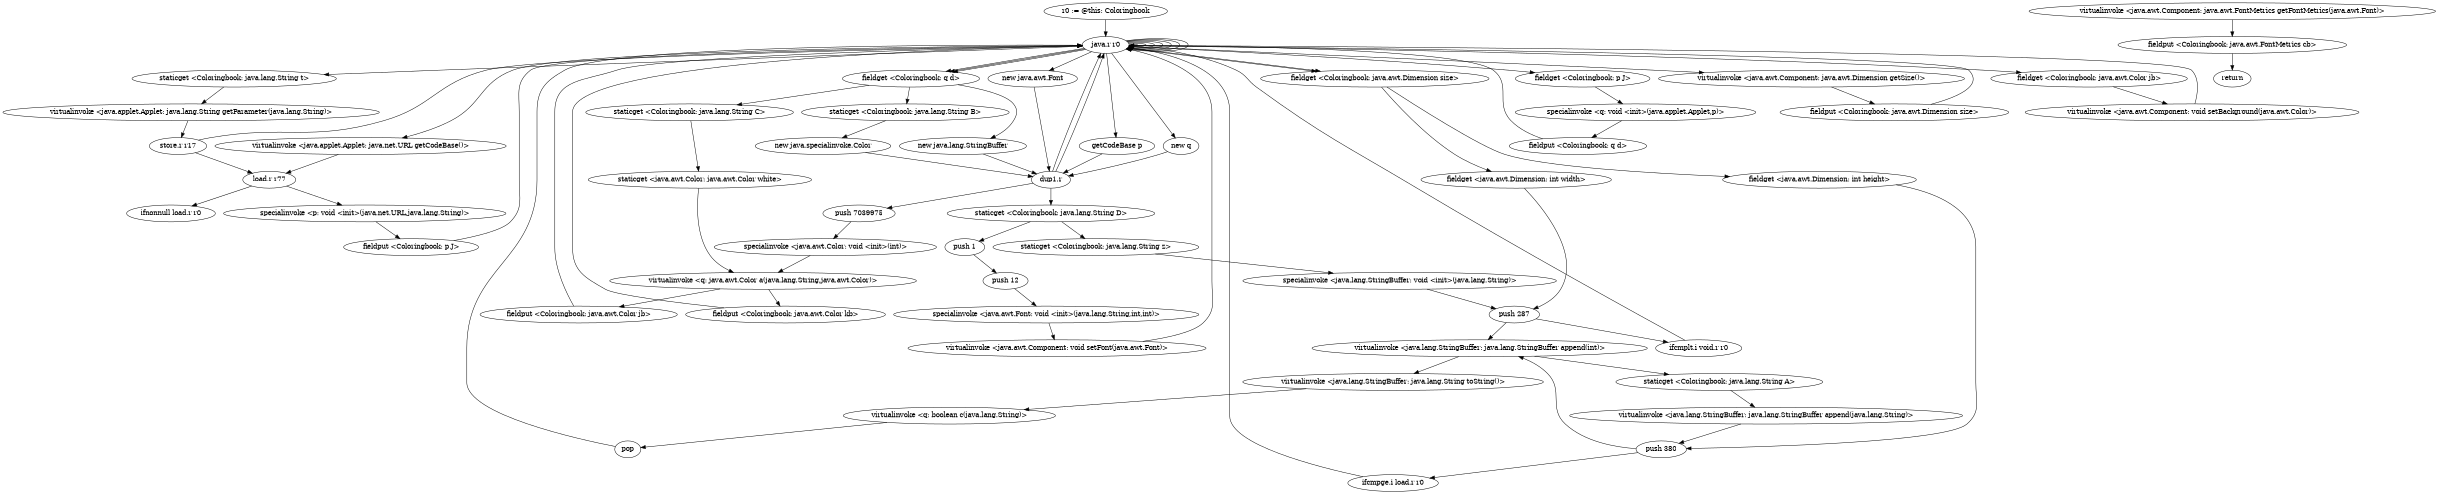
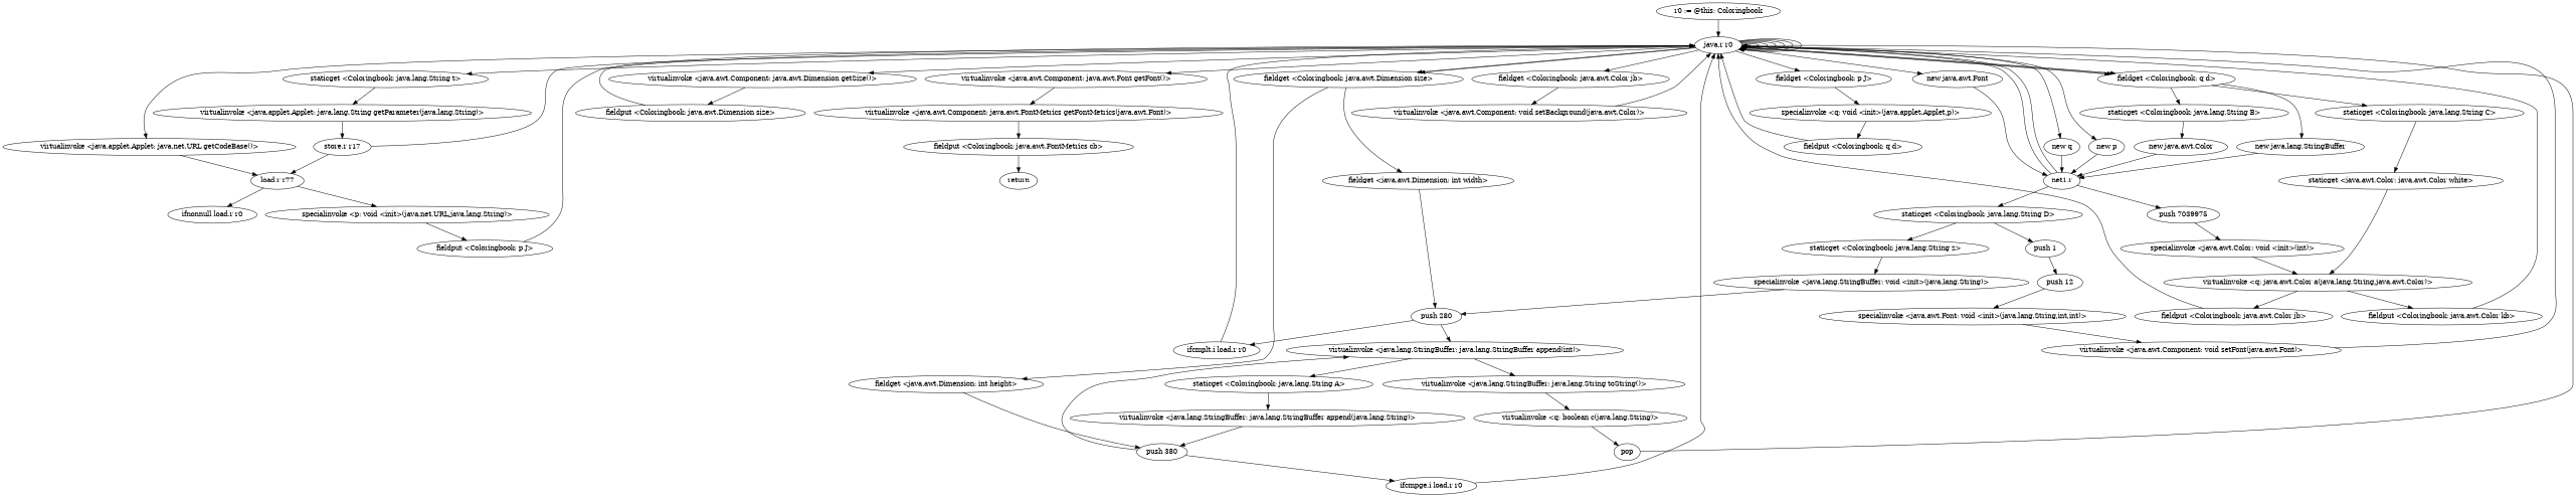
  digraph {
    n1 [label="java.r r0"]
    "r0 := @this: Coloringbook"
    "staticget <Coloringbook: java.lang.String t>"
-   "new p" [label="getCodeBase p"]
+   "new p"
    "virtualinvoke <java.applet.Applet: java.net.URL getCodeBase()>"
    "new q"
    "fieldget <Coloringbook: p J>"
    "virtualinvoke <java.awt.Component: java.awt.Dimension getSize()>"
    "fieldget <Coloringbook: java.awt.Dimension size>"
    "fieldget <Coloringbook: q d>"
    "fieldget <Coloringbook: java.awt.Color jb>"
    "new java.awt.Font"
+   "virtualinvoke <java.awt.Component: java.awt.Font getFont()>"
    "virtualinvoke <java.applet.Applet: java.lang.String getParameter(java.lang.String)>"
-   "dup1.r"
+   "dup1.r" [label="net1.r"]
    n16 [label="load.r r77"]
    "specialinvoke <q: void <init>(java.applet.Applet,p)>"
    "fieldput <Coloringbook: java.awt.Dimension size>"
    "fieldget <java.awt.Dimension: int width>"
    "fieldget <java.awt.Dimension: int height>"
    "new java.lang.StringBuffer"
    "staticget <Coloringbook: java.lang.String B>"
    "staticget <Coloringbook: java.lang.String C>"
    "virtualinvoke <java.awt.Component: void setBackground(java.awt.Color)>"
    "virtualinvoke <java.awt.Component: java.awt.FontMetrics getFontMetrics(java.awt.Font)>"
    "store.r r17"
    "ifnonnull load.r r0"
    "specialinvoke <p: void <init>(java.net.URL,java.lang.String)>"
    "fieldput <Coloringbook: p J>"
    "push 7039975"
    "staticget <Coloringbook: java.lang.String D>"
    "staticget <Coloringbook: java.lang.String z>"
    "specialinvoke <java.lang.StringBuffer: void <init>(java.lang.String)>"
    "specialinvoke <java.awt.Color: void <init>(int)>"
    "push 1"
    "fieldput <Coloringbook: q d>"
-   "push 280" [label="push 287"]
+   "push 280"
    "push 380"
-   "ifcmplt.i load.r r0" [label="ifcmplt.i void.r r0"]
+   "ifcmplt.i load.r r0"
    "virtualinvoke <java.lang.StringBuffer: java.lang.StringBuffer append(int)>"
    "staticget <Coloringbook: java.lang.String A>"
    "virtualinvoke <java.lang.StringBuffer: java.lang.String toString()>"
    "ifcmpge.i load.r r0"
-   "new java.awt.Color" [label="new java.specialinvoke.Color"]
+   "new java.awt.Color"
    "staticget <java.awt.Color: java.awt.Color white>"
    "virtualinvoke <java.lang.StringBuffer: java.lang.StringBuffer append(java.lang.String)>"
    "virtualinvoke <q: boolean c(java.lang.String)>"
    pop
    "virtualinvoke <q: java.awt.Color a(java.lang.String,java.awt.Color)>"
    "fieldput <Coloringbook: java.awt.Color jb>"
    "fieldput <Coloringbook: java.awt.Color kb>"
    "push 12"
    "specialinvoke <java.awt.Font: void <init>(java.lang.String,int,int)>"
    "virtualinvoke <java.awt.Component: void setFont(java.awt.Font)>"
    "fieldput <Coloringbook: java.awt.FontMetrics cb>"
    return
    n1 -> n1
    n1 -> n1
    n1 -> n1
    n1 -> n1
    n1 -> n1
    n1 -> n1
    n1 -> n1
    n1 -> "staticget <Coloringbook: java.lang.String t>"
    n1 -> "new p"
    n1 -> "virtualinvoke <java.applet.Applet: java.net.URL getCodeBase()>"
    n1 -> "new q"
    n1 -> "fieldget <Coloringbook: p J>"
    n1 -> "virtualinvoke <java.awt.Component: java.awt.Dimension getSize()>"
    n1 -> "fieldget <Coloringbook: java.awt.Dimension size>"
    n1 -> "fieldget <Coloringbook: java.awt.Dimension size>"
    n1 -> "fieldget <Coloringbook: q d>"
    n1 -> "fieldget <Coloringbook: q d>"
    n1 -> "fieldget <Coloringbook: q d>"
    n1 -> "fieldget <Coloringbook: java.awt.Color jb>"
    n1 -> "new java.awt.Font"
+   n1 -> "virtualinvoke <java.awt.Component: java.awt.Font getFont()>"
    "r0 := @this: Coloringbook" -> n1
    "staticget <Coloringbook: java.lang.String t>" -> "virtualinvoke <java.applet.Applet: java.lang.String getParameter(java.lang.String)>"
    "new p" -> "dup1.r"
    "virtualinvoke <java.applet.Applet: java.net.URL getCodeBase()>" -> n16
    "new q" -> "dup1.r"
    "fieldget <Coloringbook: p J>" -> "specialinvoke <q: void <init>(java.applet.Applet,p)>"
    "virtualinvoke <java.awt.Component: java.awt.Dimension getSize()>" -> "fieldput <Coloringbook: java.awt.Dimension size>"
    "fieldget <Coloringbook: java.awt.Dimension size>" -> "fieldget <java.awt.Dimension: int width>"
    "fieldget <Coloringbook: java.awt.Dimension size>" -> "fieldget <java.awt.Dimension: int height>"
    "fieldget <Coloringbook: q d>" -> "new java.lang.StringBuffer"
    "fieldget <Coloringbook: q d>" -> "staticget <Coloringbook: java.lang.String B>"
    "fieldget <Coloringbook: q d>" -> "staticget <Coloringbook: java.lang.String C>"
    "fieldget <Coloringbook: java.awt.Color jb>" -> "virtualinvoke <java.awt.Component: void setBackground(java.awt.Color)>"
    "new java.awt.Font" -> "dup1.r"
+   "virtualinvoke <java.awt.Component: java.awt.Font getFont()>" -> "virtualinvoke <java.awt.Component: java.awt.FontMetrics getFontMetrics(java.awt.Font)>"
    "virtualinvoke <java.applet.Applet: java.lang.String getParameter(java.lang.String)>" -> "store.r r17"
    "dup1.r" -> n1
    "dup1.r" -> n1
    "dup1.r" -> "push 7039975"
    "dup1.r" -> "staticget <Coloringbook: java.lang.String D>"
    n16 -> "ifnonnull load.r r0"
    n16 -> "specialinvoke <p: void <init>(java.net.URL,java.lang.String)>"
    "specialinvoke <q: void <init>(java.applet.Applet,p)>" -> "fieldput <Coloringbook: q d>"
    "fieldput <Coloringbook: java.awt.Dimension size>" -> n1
    "fieldget <java.awt.Dimension: int width>" -> "push 280"
    "fieldget <java.awt.Dimension: int height>" -> "push 380"
    "new java.lang.StringBuffer" -> "dup1.r"
    "staticget <Coloringbook: java.lang.String B>" -> "new java.awt.Color"
    "staticget <Coloringbook: java.lang.String C>" -> "staticget <java.awt.Color: java.awt.Color white>"
    "virtualinvoke <java.awt.Component: void setBackground(java.awt.Color)>" -> n1
    "virtualinvoke <java.awt.Component: java.awt.FontMetrics getFontMetrics(java.awt.Font)>" -> "fieldput <Coloringbook: java.awt.FontMetrics cb>"
    "store.r r17" -> n1
    "store.r r17" -> n16
    "specialinvoke <p: void <init>(java.net.URL,java.lang.String)>" -> "fieldput <Coloringbook: p J>"
    "fieldput <Coloringbook: p J>" -> n1
    "push 7039975" -> "specialinvoke <java.awt.Color: void <init>(int)>"
    "staticget <Coloringbook: java.lang.String D>" -> "staticget <Coloringbook: java.lang.String z>"
    "staticget <Coloringbook: java.lang.String D>" -> "push 1"
    "staticget <Coloringbook: java.lang.String z>" -> "specialinvoke <java.lang.StringBuffer: void <init>(java.lang.String)>"
    "specialinvoke <java.lang.StringBuffer: void <init>(java.lang.String)>" -> "push 280"
    "specialinvoke <java.awt.Color: void <init>(int)>" -> "virtualinvoke <q: java.awt.Color a(java.lang.String,java.awt.Color)>"
    "push 1" -> "push 12"
    "fieldput <Coloringbook: q d>" -> n1
    "push 280" -> "ifcmplt.i load.r r0"
    "push 280" -> "virtualinvoke <java.lang.StringBuffer: java.lang.StringBuffer append(int)>"
    "push 380" -> "virtualinvoke <java.lang.StringBuffer: java.lang.StringBuffer append(int)>"
    "push 380" -> "ifcmpge.i load.r r0"
    "ifcmplt.i load.r r0" -> n1
    "virtualinvoke <java.lang.StringBuffer: java.lang.StringBuffer append(int)>" -> "staticget <Coloringbook: java.lang.String A>"
    "virtualinvoke <java.lang.StringBuffer: java.lang.StringBuffer append(int)>" -> "virtualinvoke <java.lang.StringBuffer: java.lang.String toString()>"
    "staticget <Coloringbook: java.lang.String A>" -> "virtualinvoke <java.lang.StringBuffer: java.lang.StringBuffer append(java.lang.String)>"
    "virtualinvoke <java.lang.StringBuffer: java.lang.String toString()>" -> "virtualinvoke <q: boolean c(java.lang.String)>"
    "ifcmpge.i load.r r0" -> n1
    "new java.awt.Color" -> "dup1.r"
    "staticget <java.awt.Color: java.awt.Color white>" -> "virtualinvoke <q: java.awt.Color a(java.lang.String,java.awt.Color)>"
    "virtualinvoke <java.lang.StringBuffer: java.lang.StringBuffer append(java.lang.String)>" -> "push 380"
    "virtualinvoke <q: boolean c(java.lang.String)>" -> pop
    pop -> n1
    "virtualinvoke <q: java.awt.Color a(java.lang.String,java.awt.Color)>" -> "fieldput <Coloringbook: java.awt.Color jb>"
    "virtualinvoke <q: java.awt.Color a(java.lang.String,java.awt.Color)>" -> "fieldput <Coloringbook: java.awt.Color kb>"
    "fieldput <Coloringbook: java.awt.Color jb>" -> n1
    "fieldput <Coloringbook: java.awt.Color kb>" -> n1
    "push 12" -> "specialinvoke <java.awt.Font: void <init>(java.lang.String,int,int)>"
    "specialinvoke <java.awt.Font: void <init>(java.lang.String,int,int)>" -> "virtualinvoke <java.awt.Component: void setFont(java.awt.Font)>"
    "virtualinvoke <java.awt.Component: void setFont(java.awt.Font)>" -> n1
    "fieldput <Coloringbook: java.awt.FontMetrics cb>" -> return
  }
